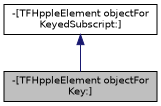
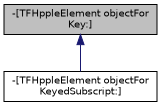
  digraph {
    rankdir=TB
    node [color=black fontname=Helvetica fontsize=10 shape=record style=filled]
    n1 [fillcolor=grey75 fontcolor=black height=0.2 label="-[TFHppleElement objectFor\lKey:]" width=0.4]
    n2 [fillcolor=white height=0.2 label="-[TFHppleElement objectFor\lKeyedSubscript:]" width=0.4]
-   n2 -> n1 [color=midnightblue dir=back fontname=Helvetica fontsize=10 labelfontname=Helvetica labelfontsize=10 style=solid]
+   n1 -> n2 [color=midnightblue dir=back fontname=Helvetica fontsize=10 labelfontname=Helvetica labelfontsize=10 style=solid]
  }
